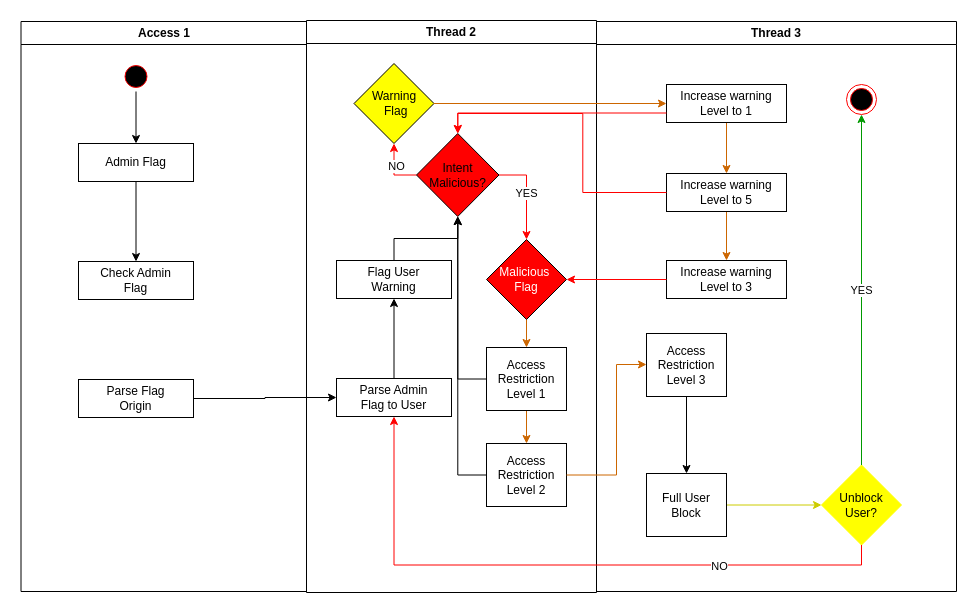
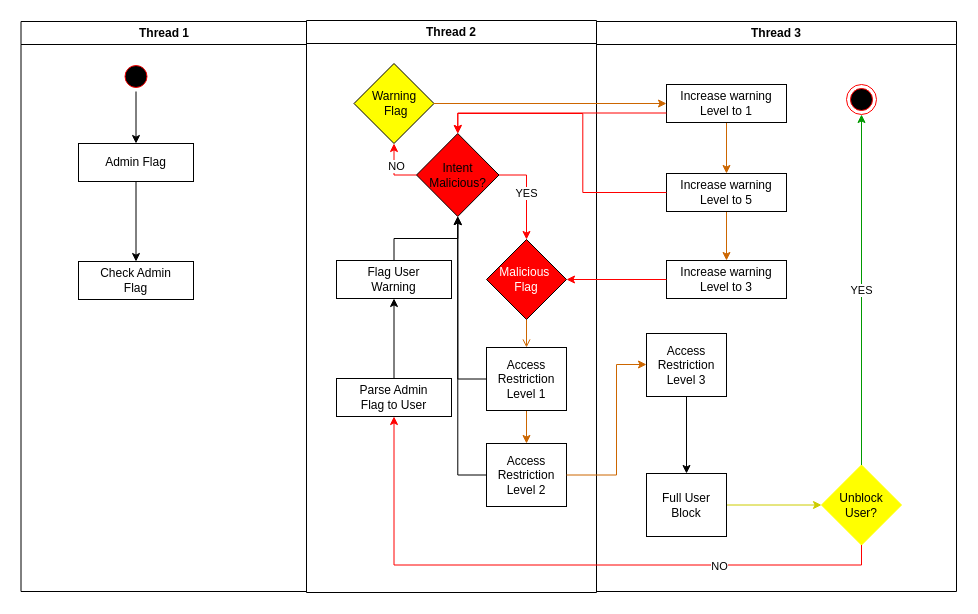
  <mxCell id="0" />
  <mxCell id="1" parent="0" />
- <mxCell id="2" value="Access 1" style="swimlane;whiteSpace=wrap" parent="1" vertex="1"><mxGeometry x="20.5" y="21" width="285.5" height="570" as="geometry" /></mxCell>
+ <mxCell id="2" value="Thread 1" style="swimlane;whiteSpace=wrap" parent="1" vertex="1"><mxGeometry x="20.5" y="21" width="285.5" height="570" as="geometry" /></mxCell>
  <mxCell id="3" value="" style="edgeStyle=orthogonalEdgeStyle;rounded=0;orthogonalLoop=1;jettySize=auto;html=1;" parent="2" source="4" target="7" edge="1"><mxGeometry relative="1" as="geometry" /></mxCell>
  <mxCell id="4" value="" style="ellipse;shape=startState;fillColor=#000000;strokeColor=#ff0000;" parent="2" vertex="1"><mxGeometry x="100" y="40" width="30" height="30" as="geometry" /></mxCell>
  <mxCell id="5" style="edgeStyle=orthogonalEdgeStyle;rounded=0;orthogonalLoop=1;jettySize=auto;html=1;exitX=0;exitY=0.5;exitDx=0;exitDy=0;entryX=-0.005;entryY=0.56;entryDx=0;entryDy=0;entryPerimeter=0;strokeColor=#FF0000;" parent="2" edge="1"><mxGeometry relative="1" as="geometry"><mxPoint x="59.45" y="353" as="targetPoint" /></mxGeometry></mxCell>
  <mxCell id="6" value="" style="edgeStyle=orthogonalEdgeStyle;rounded=0;orthogonalLoop=1;jettySize=auto;html=1;" parent="2" source="7" target="8" edge="1"><mxGeometry relative="1" as="geometry" /></mxCell>
  <mxCell id="7" value="Admin Flag" style="rounded=0;whiteSpace=wrap;html=1;" parent="2" vertex="1"><mxGeometry x="57.5" y="122" width="115" height="38" as="geometry" /></mxCell>
  <mxCell id="8" value="&lt;div&gt;Check Admin&lt;/div&gt;&lt;div&gt;Flag&lt;br&gt;&lt;/div&gt;" style="rounded=0;whiteSpace=wrap;html=1;fillColor=rgb(255, 255, 255);strokeColor=rgb(0, 0, 0);fontColor=rgb(0, 0, 0);" parent="2" vertex="1"><mxGeometry x="57.5" y="240" width="115" height="38" as="geometry" /></mxCell>
- <mxCell id="9" value="&lt;div&gt;Parse Flag&lt;/div&gt;&lt;div&gt;Origin&lt;br&gt;&lt;/div&gt;" style="rounded=0;whiteSpace=wrap;html=1;fillColor=rgb(255, 255, 255);strokeColor=rgb(0, 0, 0);fontColor=rgb(0, 0, 0);" parent="2" vertex="1"><mxGeometry x="57.5" y="358" width="115" height="38" as="geometry" /></mxCell>
  <mxCell id="10" value="Thread 2" style="swimlane;whiteSpace=wrap" parent="1" vertex="1"><mxGeometry x="306" y="20" width="290" height="572" as="geometry" /></mxCell>
  <mxCell id="11" value="" style="edgeStyle=orthogonalEdgeStyle;rounded=0;orthogonalLoop=1;jettySize=auto;html=1;" parent="10" source="12" target="14" edge="1"><mxGeometry relative="1" as="geometry" /></mxCell>
  <mxCell id="12" value="&lt;div&gt;Parse Admin&lt;/div&gt;&lt;div&gt;Flag to User&lt;br&gt;&lt;/div&gt;" style="rounded=0;whiteSpace=wrap;html=1;fillColor=rgb(255, 255, 255);strokeColor=rgb(0, 0, 0);fontColor=rgb(0, 0, 0);" parent="10" vertex="1"><mxGeometry x="30" y="358" width="115" height="38" as="geometry" /></mxCell>
  <mxCell id="13" style="edgeStyle=orthogonalEdgeStyle;rounded=0;orthogonalLoop=1;jettySize=auto;html=1;exitX=0.5;exitY=0;exitDx=0;exitDy=0;" parent="10" source="14" target="21" edge="1"><mxGeometry relative="1" as="geometry" /></mxCell>
  <mxCell id="14" value="&lt;div&gt;Flag User&lt;/div&gt;&lt;div&gt;Warning&lt;br&gt;&lt;/div&gt;" style="rounded=0;whiteSpace=wrap;html=1;fillColor=rgb(255, 255, 255);strokeColor=rgb(0, 0, 0);fontColor=rgb(0, 0, 0);" parent="10" vertex="1"><mxGeometry x="30" y="240" width="115" height="38" as="geometry" /></mxCell>
- <mxCell id="15" value="" style="edgeStyle=orthogonalEdgeStyle;rounded=0;orthogonalLoop=1;jettySize=auto;html=1;strokeColor=#CC6600;" parent="10" source="16" target="24" edge="1"><mxGeometry relative="1" as="geometry" /></mxCell>
+ <mxCell id="15" value="" style="edgeStyle=orthogonalEdgeStyle;rounded=0;orthogonalLoop=1;jettySize=auto;html=1;strokeColor=#CC6600;endArrow=open;" parent="10" source="16" target="24" edge="1"><mxGeometry relative="1" as="geometry" /></mxCell>
  <mxCell id="16" value="&lt;div&gt;&lt;font color=&quot;#FFFFFF&quot;&gt;Malicious&amp;nbsp;&lt;/font&gt;&lt;/div&gt;&lt;div&gt;&lt;font color=&quot;#FFFFFF&quot;&gt;Flag&lt;br&gt;&lt;/font&gt;&lt;/div&gt;" style="rhombus;whiteSpace=wrap;html=1;fillColor=#ff0000;strokeColor=rgb(0, 0, 0);fontColor=rgb(0, 0, 0);rounded=0;" parent="10" vertex="1"><mxGeometry x="180" y="219" width="80" height="80" as="geometry" /></mxCell>
  <mxCell id="17" value="&lt;div&gt;Warning&lt;/div&gt;&lt;div&gt;&amp;nbsp;Flag&lt;/div&gt;" style="rhombus;whiteSpace=wrap;html=1;fillColor=#FFFF00;strokeColor=rgb(0, 0, 0);fontColor=rgb(0, 0, 0);rounded=0;" parent="10" vertex="1"><mxGeometry x="47.5" y="43" width="80" height="80" as="geometry" /></mxCell>
  <mxCell id="18" style="edgeStyle=orthogonalEdgeStyle;rounded=0;orthogonalLoop=1;jettySize=auto;html=1;exitX=0;exitY=0.5;exitDx=0;exitDy=0;entryX=0.5;entryY=1;entryDx=0;entryDy=0;strokeColor=#FF0000;" parent="10" source="21" target="17" edge="1"><mxGeometry relative="1" as="geometry" /></mxCell>
  <mxCell id="19" value="NO" style="edgeLabel;html=1;align=center;verticalAlign=middle;resizable=0;points=[];" parent="18" vertex="1" connectable="0"><mxGeometry x="0.197" y="-2" relative="1" as="geometry"><mxPoint as="offset" /></mxGeometry></mxCell>
  <mxCell id="20" value="YES" style="edgeStyle=orthogonalEdgeStyle;rounded=0;orthogonalLoop=1;jettySize=auto;html=1;exitX=1;exitY=0.5;exitDx=0;exitDy=0;entryX=0.5;entryY=0;entryDx=0;entryDy=0;strokeColor=#FF0000;" parent="10" source="21" target="16" edge="1"><mxGeometry relative="1" as="geometry" /></mxCell>
  <mxCell id="21" value="&lt;div&gt;Intent&lt;/div&gt;&lt;div&gt;Malicious?&lt;br&gt;&lt;/div&gt;" style="rhombus;whiteSpace=wrap;html=1;fillColor=#FF0000;" parent="10" vertex="1"><mxGeometry x="110" y="113" width="82.5" height="83" as="geometry" /></mxCell>
  <mxCell id="22" value="" style="edgeStyle=orthogonalEdgeStyle;rounded=0;orthogonalLoop=1;jettySize=auto;html=1;strokeColor=#CC6600;" parent="10" source="24" target="26" edge="1"><mxGeometry relative="1" as="geometry" /></mxCell>
  <mxCell id="23" style="edgeStyle=orthogonalEdgeStyle;rounded=0;orthogonalLoop=1;jettySize=auto;html=1;exitX=0;exitY=0.5;exitDx=0;exitDy=0;entryX=0.5;entryY=1;entryDx=0;entryDy=0;" parent="10" source="24" target="21" edge="1"><mxGeometry relative="1" as="geometry" /></mxCell>
  <mxCell id="24" value="&lt;div&gt;Access Restriction&lt;/div&gt;&lt;div&gt;Level 1&lt;br&gt;&lt;/div&gt;" style="whiteSpace=wrap;html=1;fillColor=rgb(255, 255, 255);strokeColor=rgb(0, 0, 0);fontColor=rgb(0, 0, 0);rounded=0;" parent="10" vertex="1"><mxGeometry x="180" y="327" width="80" height="63" as="geometry" /></mxCell>
  <mxCell id="25" style="edgeStyle=orthogonalEdgeStyle;rounded=0;orthogonalLoop=1;jettySize=auto;html=1;exitX=0;exitY=0.5;exitDx=0;exitDy=0;entryX=0.5;entryY=1;entryDx=0;entryDy=0;" parent="10" source="26" target="21" edge="1"><mxGeometry relative="1" as="geometry" /></mxCell>
  <mxCell id="26" value="&lt;div&gt;Access Restriction&lt;/div&gt;&lt;div&gt;Level 2&lt;br&gt;&lt;/div&gt;" style="whiteSpace=wrap;html=1;fillColor=rgb(255, 255, 255);strokeColor=rgb(0, 0, 0);fontColor=rgb(0, 0, 0);rounded=0;" parent="10" vertex="1"><mxGeometry x="180" y="423" width="80" height="63" as="geometry" /></mxCell>
  <mxCell id="27" value="Thread 3" style="swimlane;whiteSpace=wrap" parent="1" vertex="1"><mxGeometry x="596" y="21" width="360" height="570" as="geometry" /></mxCell>
  <mxCell id="28" value="" style="ellipse;shape=endState;fillColor=#000000;strokeColor=#ff0000" parent="27" vertex="1"><mxGeometry x="250" y="63" width="30" height="30" as="geometry" /></mxCell>
  <mxCell id="29" value="YES" style="edgeStyle=orthogonalEdgeStyle;rounded=0;orthogonalLoop=1;jettySize=auto;html=1;exitX=0.5;exitY=1;exitDx=0;exitDy=0;entryX=1;entryY=0.5;entryDx=0;entryDy=0;" parent="27" edge="1"><mxGeometry relative="1" as="geometry"><mxPoint x="320" y="350" as="targetPoint" /></mxGeometry></mxCell>
  <mxCell id="30" value="NO" style="edgeStyle=orthogonalEdgeStyle;rounded=0;orthogonalLoop=1;jettySize=auto;html=1;exitX=0.5;exitY=0;exitDx=0;exitDy=0;entryX=0;entryY=0.14;entryDx=0;entryDy=0;entryPerimeter=0;" parent="27" edge="1"><mxGeometry relative="1" as="geometry"><mxPoint x="60" y="332" as="targetPoint" /><Array as="points"><mxPoint x="280" y="153" /><mxPoint x="20" y="153" /><mxPoint x="20" y="332" /></Array></mxGeometry></mxCell>
  <mxCell id="31" value="" style="edgeStyle=orthogonalEdgeStyle;rounded=0;orthogonalLoop=1;jettySize=auto;html=1;strokeColor=#CC6600;" parent="27" source="32" target="34" edge="1"><mxGeometry relative="1" as="geometry" /></mxCell>
  <mxCell id="32" value="&lt;div&gt;Increase warning &lt;br&gt;&lt;/div&gt;&lt;div&gt;Level to 1&lt;br&gt;&lt;/div&gt;" style="whiteSpace=wrap;html=1;fillColor=rgb(255, 255, 255);strokeColor=rgb(0, 0, 0);fontColor=rgb(0, 0, 0);rounded=0;" parent="27" vertex="1"><mxGeometry x="70" y="63" width="120" height="38" as="geometry" /></mxCell>
  <mxCell id="33" value="" style="edgeStyle=orthogonalEdgeStyle;rounded=0;orthogonalLoop=1;jettySize=auto;html=1;strokeColor=#CC6600;" parent="27" source="34" target="35" edge="1"><mxGeometry relative="1" as="geometry" /></mxCell>
  <mxCell id="34" value="&lt;div&gt;Increase warning &lt;br&gt;&lt;/div&gt;&lt;div&gt;Level to 5&lt;br&gt;&lt;/div&gt;" style="whiteSpace=wrap;html=1;fillColor=rgb(255, 255, 255);strokeColor=rgb(0, 0, 0);fontColor=rgb(0, 0, 0);rounded=0;" parent="27" vertex="1"><mxGeometry x="70" y="152" width="120" height="38" as="geometry" /></mxCell>
  <mxCell id="35" value="&lt;div&gt;Increase warning &lt;br&gt;&lt;/div&gt;&lt;div&gt;Level to 3&lt;br&gt;&lt;/div&gt;" style="whiteSpace=wrap;html=1;fillColor=rgb(255, 255, 255);strokeColor=rgb(0, 0, 0);fontColor=rgb(0, 0, 0);rounded=0;" parent="27" vertex="1"><mxGeometry x="70" y="239" width="120" height="38" as="geometry" /></mxCell>
  <mxCell id="36" value="" style="edgeStyle=orthogonalEdgeStyle;rounded=0;orthogonalLoop=1;jettySize=auto;html=1;" parent="27" source="37" target="39" edge="1"><mxGeometry relative="1" as="geometry" /></mxCell>
  <mxCell id="37" value="&lt;div&gt;Access Restriction&lt;/div&gt;&lt;div&gt;Level 3&lt;br&gt;&lt;/div&gt;" style="whiteSpace=wrap;html=1;fillColor=rgb(255, 255, 255);strokeColor=rgb(0, 0, 0);fontColor=rgb(0, 0, 0);rounded=0;" parent="27" vertex="1"><mxGeometry x="50" y="312" width="80" height="63" as="geometry" /></mxCell>
  <mxCell id="38" value="" style="edgeStyle=orthogonalEdgeStyle;rounded=0;orthogonalLoop=1;jettySize=auto;html=1;strokeColor=#CCCC00;" parent="27" source="39" target="41" edge="1"><mxGeometry relative="1" as="geometry" /></mxCell>
  <mxCell id="39" value="&lt;div&gt;Full User&lt;/div&gt;&lt;div&gt;Block&lt;br&gt;&lt;/div&gt;" style="whiteSpace=wrap;html=1;fillColor=rgb(255, 255, 255);strokeColor=rgb(0, 0, 0);fontColor=rgb(0, 0, 0);rounded=0;" parent="27" vertex="1"><mxGeometry x="50" y="452" width="80" height="63" as="geometry" /></mxCell>
  <mxCell id="40" value="YES" style="edgeStyle=orthogonalEdgeStyle;rounded=0;orthogonalLoop=1;jettySize=auto;html=1;exitX=0.5;exitY=0;exitDx=0;exitDy=0;entryX=0.5;entryY=1;entryDx=0;entryDy=0;strokeColor=#009900;" parent="27" source="41" target="28" edge="1"><mxGeometry relative="1" as="geometry" /></mxCell>
  <mxCell id="41" value="&lt;div&gt;Unblock&lt;/div&gt;&lt;div&gt;User?&lt;br&gt;&lt;/div&gt;" style="rhombus;whiteSpace=wrap;html=1;fillColor=#FFFF00;strokeColor=#FFFF00;fontColor=rgb(0, 0, 0);rounded=0;" parent="27" vertex="1"><mxGeometry x="225" y="443.5" width="80" height="80" as="geometry" /></mxCell>
- <mxCell id="42" value="" style="edgeStyle=orthogonalEdgeStyle;rounded=0;orthogonalLoop=1;jettySize=auto;html=1;" parent="1" source="9" target="12" edge="1"><mxGeometry relative="1" as="geometry" /></mxCell>
  <mxCell id="43" value="" style="edgeStyle=orthogonalEdgeStyle;rounded=0;orthogonalLoop=1;jettySize=auto;html=1;strokeColor=#CC6600;" parent="1" source="17" target="32" edge="1"><mxGeometry relative="1" as="geometry" /></mxCell>
  <mxCell id="44" style="edgeStyle=orthogonalEdgeStyle;rounded=0;orthogonalLoop=1;jettySize=auto;html=1;entryX=1;entryY=0.5;entryDx=0;entryDy=0;strokeColor=#FF0000;" parent="1" source="35" target="16" edge="1"><mxGeometry relative="1" as="geometry" /></mxCell>
  <mxCell id="45" value="" style="edgeStyle=orthogonalEdgeStyle;rounded=0;orthogonalLoop=1;jettySize=auto;html=1;strokeColor=#CC6600;" parent="1" source="26" target="37" edge="1"><mxGeometry relative="1" as="geometry"><Array as="points"><mxPoint x="616" y="474" /><mxPoint x="616" y="364" /></Array></mxGeometry></mxCell>
  <mxCell id="46" style="edgeStyle=orthogonalEdgeStyle;rounded=0;orthogonalLoop=1;jettySize=auto;html=1;exitX=0.5;exitY=1;exitDx=0;exitDy=0;entryX=0.5;entryY=1;entryDx=0;entryDy=0;strokeColor=#FF0000;" parent="1" source="41" target="12" edge="1"><mxGeometry relative="1" as="geometry" /></mxCell>
  <mxCell id="47" value="NO" style="edgeLabel;html=1;align=center;verticalAlign=middle;resizable=0;points=[];" parent="46" vertex="1" connectable="0"><mxGeometry x="-0.488" y="1" relative="1" as="geometry"><mxPoint as="offset" /></mxGeometry></mxCell>
  <mxCell id="48" style="edgeStyle=orthogonalEdgeStyle;rounded=0;orthogonalLoop=1;jettySize=auto;html=1;exitX=0;exitY=0.75;exitDx=0;exitDy=0;strokeColor=#FF0000;" parent="1" source="32" target="21" edge="1"><mxGeometry relative="1" as="geometry" /></mxCell>
  <mxCell id="49" style="edgeStyle=orthogonalEdgeStyle;rounded=0;orthogonalLoop=1;jettySize=auto;html=1;exitX=0;exitY=0.5;exitDx=0;exitDy=0;entryX=0.5;entryY=0;entryDx=0;entryDy=0;strokeColor=#FF0000;" parent="1" source="34" target="21" edge="1"><mxGeometry relative="1" as="geometry" /></mxCell>
